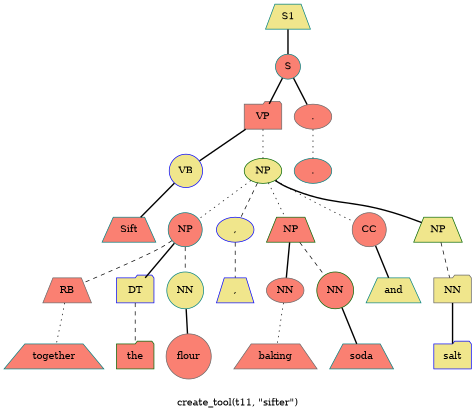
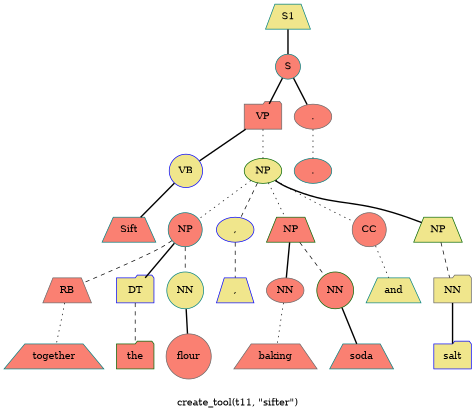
  graph {
    label="create_tool(t11, \"sifter\")"
    node [color=teal fillcolor=salmon shape=trapezium style=filled]
    edge [style=bold]
    n1 [fillcolor=khaki label=S1]
    n2 [label=S shape=circle]
    n3 [color=gray40 label=VP shape=folder]
    n4 [color=gray40 label="." shape=ellipse]
    n5 [color=blue fillcolor=khaki label=VB shape=circle]
    n6 [color=darkgreen fillcolor=khaki label=NP shape=ellipse]
    n7 [label="." shape=ellipse]
    n8 [label=Sift]
    n9 [label=NP shape=circle]
    n10 [color=blue fillcolor=khaki label="," shape=ellipse]
    n11 [color=darkgreen label=NP]
    n12 [color=gray40 label=CC shape=circle]
    n13 [color=darkgreen fillcolor=khaki label=NP]
    n14 [color=gray40 label=RB]
    n15 [color=blue fillcolor=khaki label=DT shape=folder]
    n16 [fillcolor=khaki label=NN shape=circle]
    n17 [color=blue fillcolor=khaki label=","]
    n18 [color=gray40 label=NN shape=ellipse]
    n19 [color=darkgreen label=NN shape=circle]
    n20 [fillcolor=khaki label=and]
    n21 [color=gray40 fillcolor=khaki label=NN shape=folder]
    n22 [label=together]
    n23 [color=darkgreen label=the shape=folder]
    n24 [color=gray40 label=flour shape=circle]
    n25 [color=gray40 label=baking]
    n26 [label=soda]
    n27 [color=blue fillcolor=khaki label=salt shape=folder]
    n1 -- n2
    n2 -- n3
    n2 -- n4
    n3 -- n5
    n3 -- n6 [style=dotted]
    n4 -- n7 [style=dotted]
    n5 -- n8
    n6 -- n9 [style=dotted]
    n6 -- n10 [style=dashed]
    n6 -- n11 [style=dotted]
    n6 -- n12 [style=dotted]
    n6 -- n13
    n9 -- n14 [style=dashed]
    n9 -- n15
    n9 -- n16 [style=dashed]
    n10 -- n17 [style=dashed]
    n11 -- n18
    n11 -- n19 [style=dashed]
-   n12 -- n20
+   n12 -- n20 [style=dotted]
    n13 -- n21 [style=dashed]
    n14 -- n22 [style=dotted]
    n15 -- n23 [style=dashed]
    n16 -- n24
    n18 -- n25 [style=dotted]
    n19 -- n26
    n21 -- n27
  }
